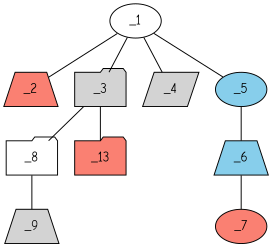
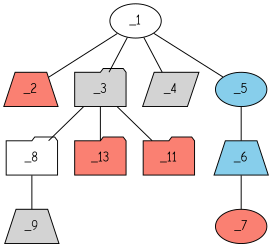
  graph {
    fontname="Comic Neue"
    node [charge=0 chem=1 fillcolor=salmon fontname="Comic Neue" shape=folder style=filled symbol="C  " y=-0.25]
    edge [fontname="Comic Neue" valence=1]
    _1 [chem=6 fillcolor=white shape=ellipse symbol="P  " x=4.5981]
    _2 [chem=2 shape=trapezium symbol="O  " x=4.0981 y=0.616]
    _3 [fillcolor=lightgrey x=5.4641 y=0.25]
    _4 [chem=2 fillcolor=lightgrey shape=parallelogram symbol="O  " x=5.0981 y=-1.116]
    _5 [chem=2 fillcolor=skyblue shape=ellipse symbol="O  " x=3.7321 y=-0.75]
    _8 [chem=4 fillcolor=white symbol="N  " x=6.3301 y=0.75]
    n7 [label=_13 x=4.9641 y=1.116]
+   _11 [x=5.9641 y=-0.616]
    _6 [fillcolor=skyblue shape=trapezium x=2.866]
    _9 [fillcolor=lightgrey shape=trapezium x=7.1962 y=0.25]
    _7 [shape=ellipse x=2 y=-0.75]
    _1 -- _2 [valence=2]
    _1 -- _3
    _1 -- _4
    _1 -- _5
    _3 -- _8
    _3 -- n7
+   _3 -- _11
    _5 -- _6
    _8 -- _9
    _6 -- _7
  }
